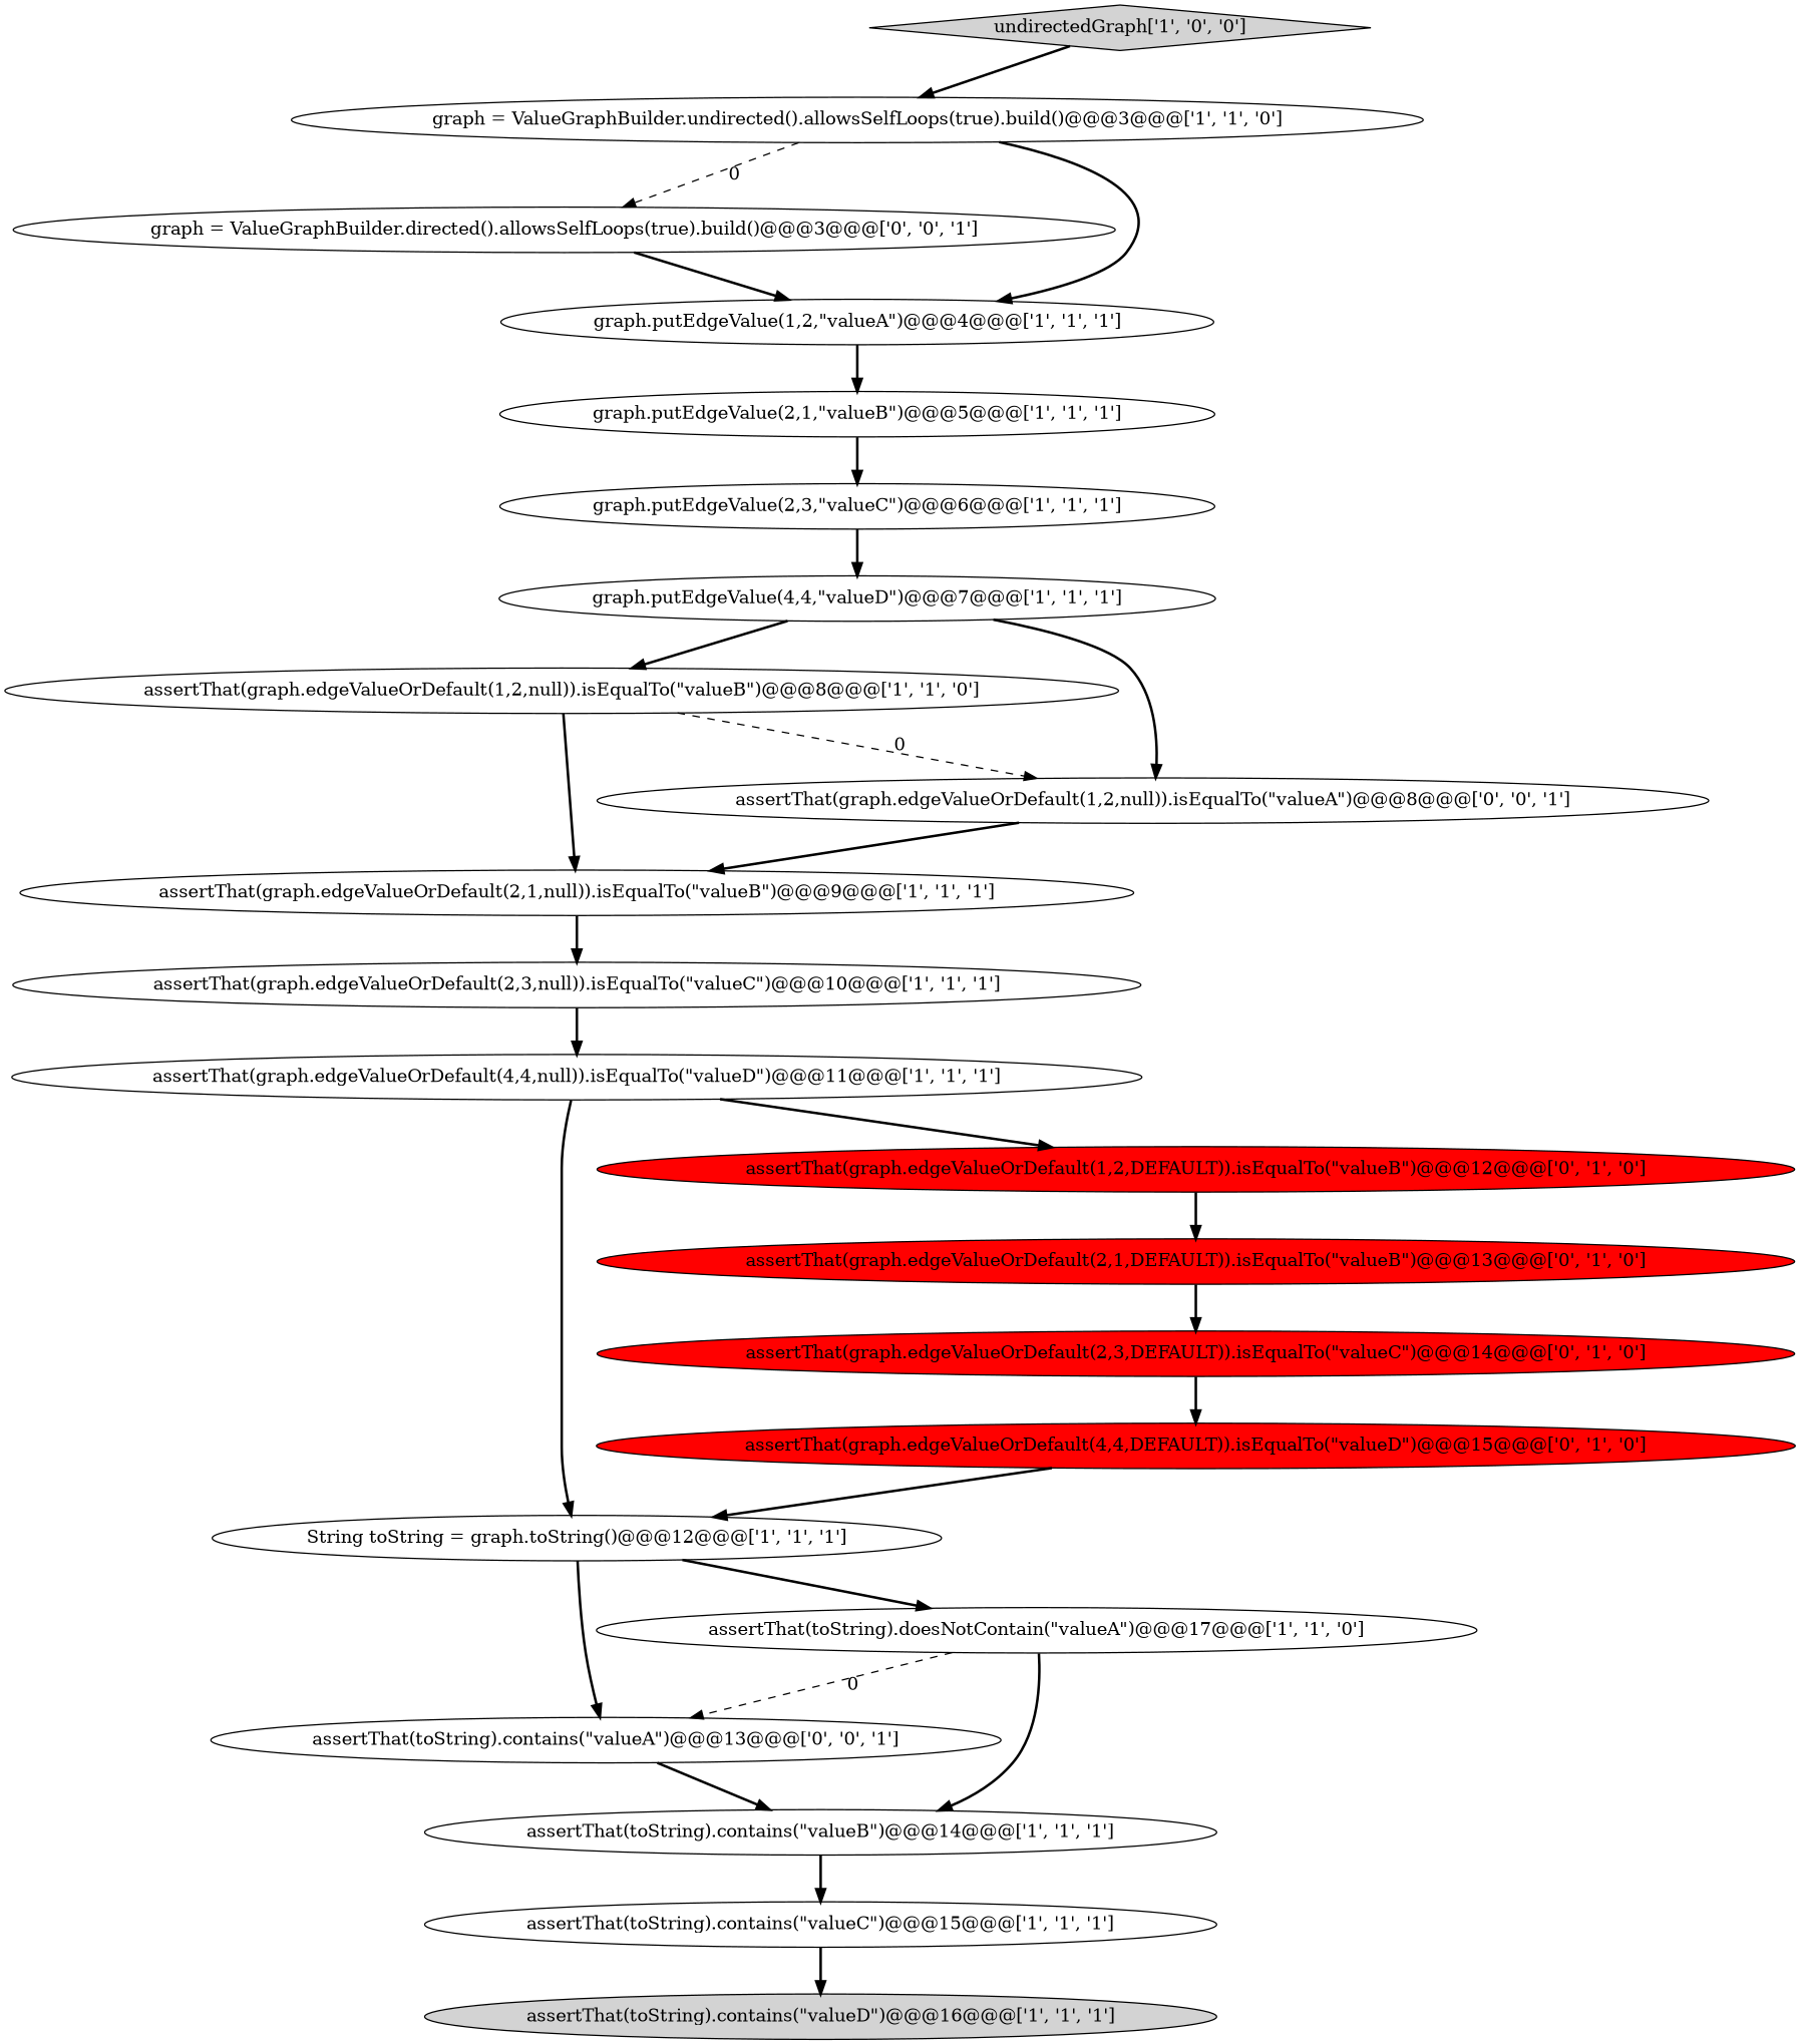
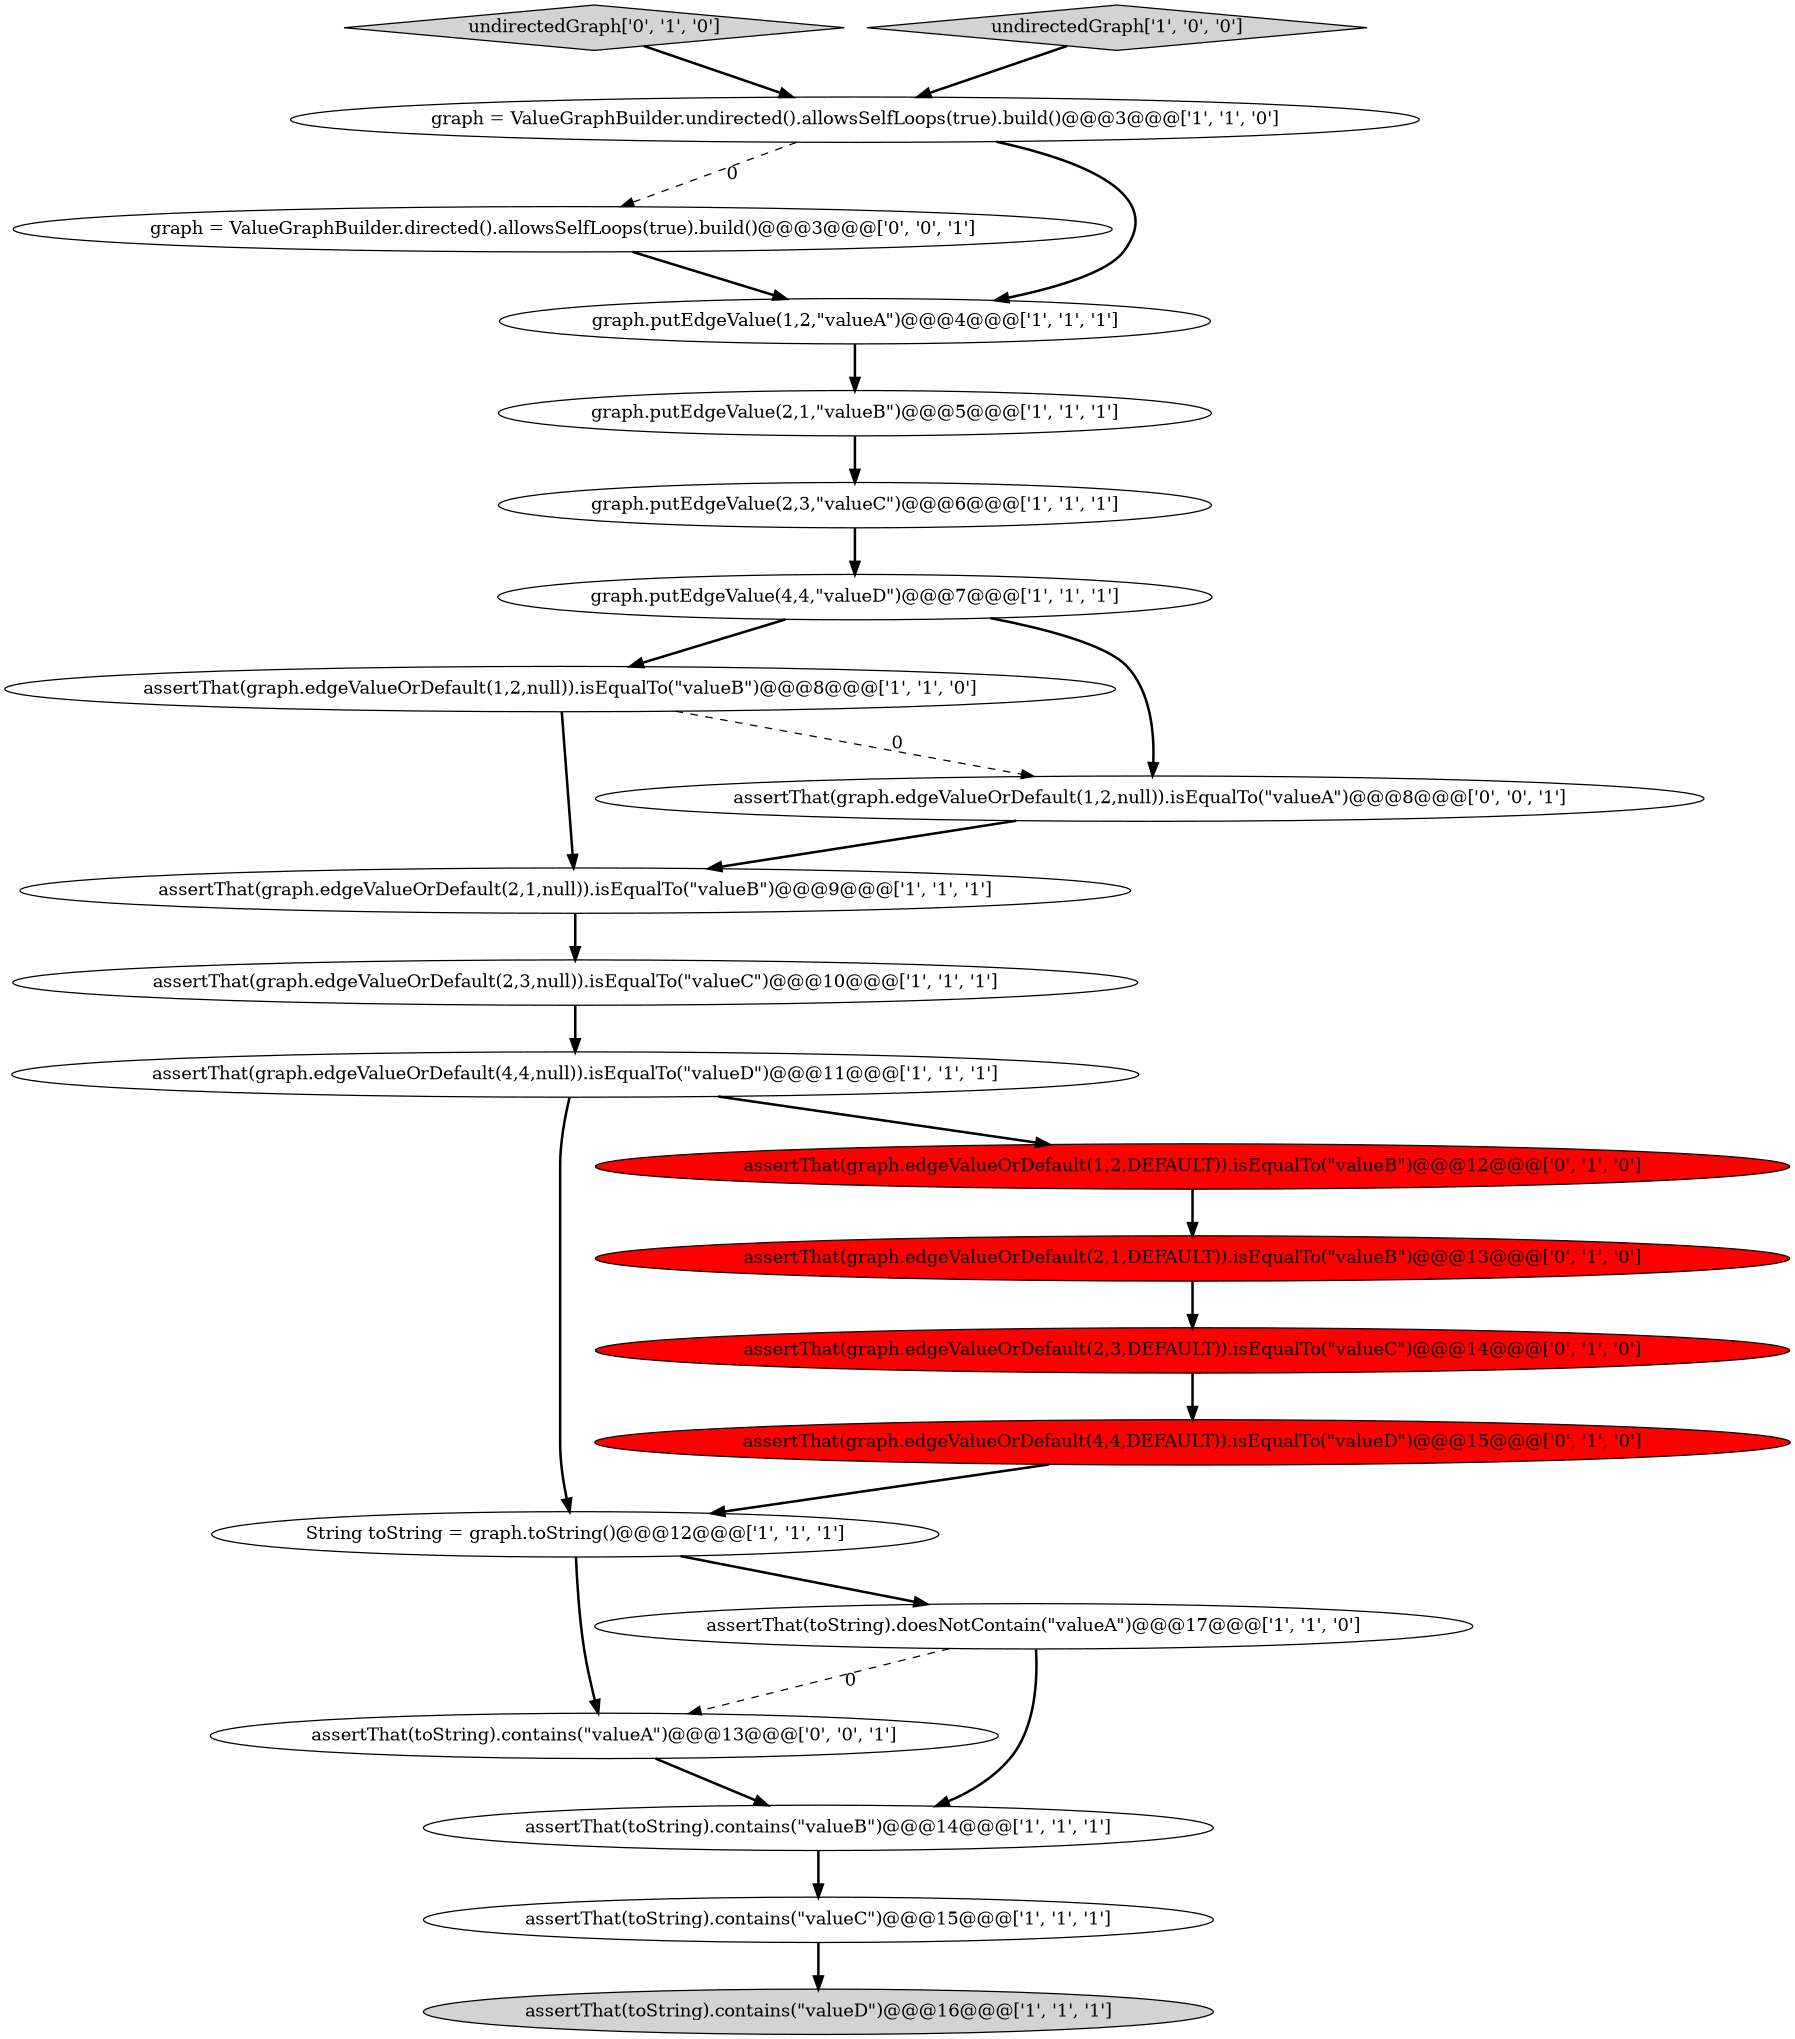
  digraph {
    node [fillcolor=white shape=ellipse style=filled]
    edge [style=bold]
    n1 [fillcolor=lightgray label="assertThat(toString).contains(\"valueD\")@@@16@@@['1', '1', '1']"]
    n2 [label="graph = ValueGraphBuilder.directed().allowsSelfLoops(true).build()@@@3@@@['0', '0', '1']"]
    n3 [label="graph.putEdgeValue(1,2,\"valueA\")@@@4@@@['1', '1', '1']"]
+   n4 [fillcolor=lightgray label="undirectedGraph['0', '1', '0']" shape=diamond]
    n5 [label="graph = ValueGraphBuilder.undirected().allowsSelfLoops(true).build()@@@3@@@['1', '1', '0']"]
    n6 [label="assertThat(toString).contains(\"valueA\")@@@13@@@['0', '0', '1']"]
    n7 [label="assertThat(toString).contains(\"valueB\")@@@14@@@['1', '1', '1']"]
    n8 [label="assertThat(toString).contains(\"valueC\")@@@15@@@['1', '1', '1']"]
    n9 [fillcolor=red label="assertThat(graph.edgeValueOrDefault(2,3,DEFAULT)).isEqualTo(\"valueC\")@@@14@@@['0', '1', '0']"]
    n10 [fillcolor=red label="assertThat(graph.edgeValueOrDefault(4,4,DEFAULT)).isEqualTo(\"valueD\")@@@15@@@['0', '1', '0']"]
    n11 [label="String toString = graph.toString()@@@12@@@['1', '1', '1']"]
    n12 [label="graph.putEdgeValue(2,1,\"valueB\")@@@5@@@['1', '1', '1']"]
    n13 [label="graph.putEdgeValue(2,3,\"valueC\")@@@6@@@['1', '1', '1']"]
    n14 [label="graph.putEdgeValue(4,4,\"valueD\")@@@7@@@['1', '1', '1']"]
    n15 [label="assertThat(toString).doesNotContain(\"valueA\")@@@17@@@['1', '1', '0']"]
    n16 [label="assertThat(graph.edgeValueOrDefault(1,2,null)).isEqualTo(\"valueB\")@@@8@@@['1', '1', '0']"]
    n17 [label="assertThat(graph.edgeValueOrDefault(2,1,null)).isEqualTo(\"valueB\")@@@9@@@['1', '1', '1']"]
    n18 [label="assertThat(graph.edgeValueOrDefault(1,2,null)).isEqualTo(\"valueA\")@@@8@@@['0', '0', '1']"]
    n19 [label="assertThat(graph.edgeValueOrDefault(2,3,null)).isEqualTo(\"valueC\")@@@10@@@['1', '1', '1']"]
    n20 [fillcolor=red label="assertThat(graph.edgeValueOrDefault(1,2,DEFAULT)).isEqualTo(\"valueB\")@@@12@@@['0', '1', '0']"]
    n21 [fillcolor=red label="assertThat(graph.edgeValueOrDefault(2,1,DEFAULT)).isEqualTo(\"valueB\")@@@13@@@['0', '1', '0']"]
    n22 [label="assertThat(graph.edgeValueOrDefault(4,4,null)).isEqualTo(\"valueD\")@@@11@@@['1', '1', '1']"]
    n23 [fillcolor=lightgray label="undirectedGraph['1', '0', '0']" shape=diamond]
    n2 -> n3
    n3 -> n12
+   n4 -> n5
    n5 -> n2 [label=0 style=dashed]
    n5 -> n3
    n6 -> n7
    n7 -> n8
    n8 -> n1
    n9 -> n10
    n10 -> n11
    n11 -> n6
    n11 -> n15
    n12 -> n13
    n13 -> n14
    n14 -> n16
    n14 -> n18
    n15 -> n6 [label=0 style=dashed]
    n15 -> n7
    n16 -> n17
    n16 -> n18 [label=0 style=dashed]
    n17 -> n19
    n18 -> n17
    n19 -> n22
    n20 -> n21
    n21 -> n9
    n22 -> n11
    n22 -> n20
    n23 -> n5
  }
